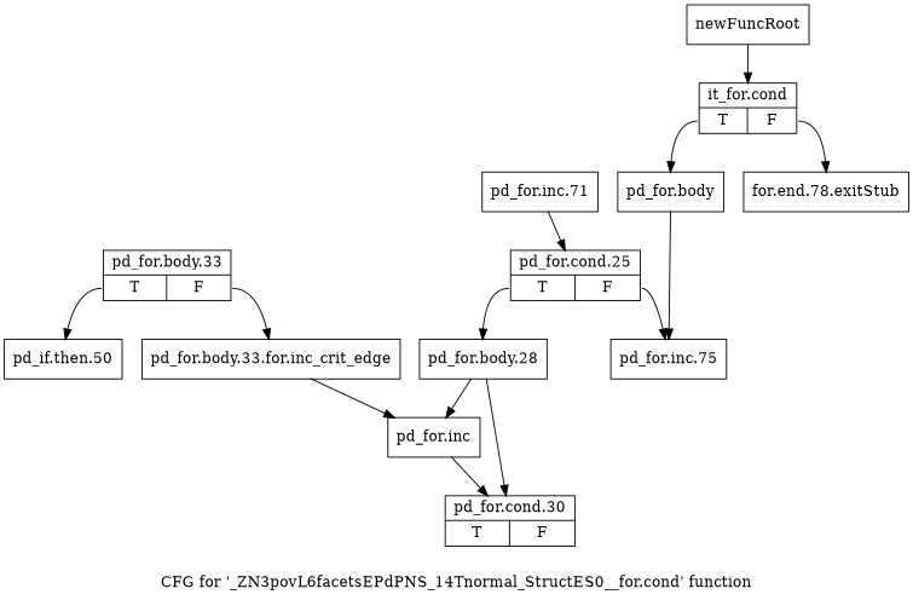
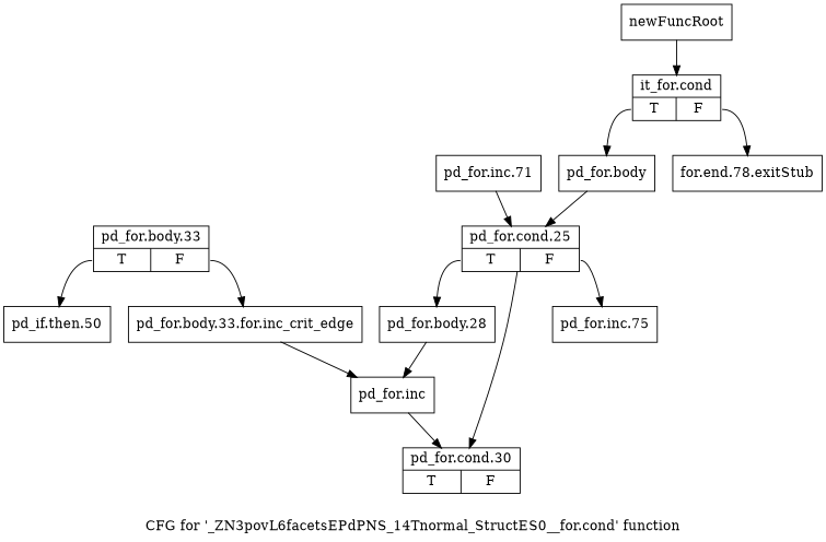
  digraph {
    label="CFG for '_ZN3povL6facetsEPdPNS_14Tnormal_StructES0__for.cond' function"
    node [shape=record]
    n1 [label="{newFuncRoot}"]
    n2 [label="{it_for.cond|{<s0>T|<s1>F}}"]
    n3 [label="{for.end.78.exitStub}"]
    n4 [label="{pd_for.body}"]
    n5 [label="{pd_for.cond.25|{<s0>T|<s1>F}}"]
    n6 [label="{pd_for.body.28}"]
    n7 [label="{pd_for.inc.75}"]
    n8 [label="{pd_for.cond.30|{<s0>T|<s1>F}}"]
    n9 [label="{pd_for.inc}"]
    n10 [label="{pd_for.body.33|{<s0>T|<s1>F}}"]
    n11 [label="{pd_if.then.50}"]
    n12 [label="{pd_for.body.33.for.inc_crit_edge}"]
    n13 [label="{pd_for.inc.71}"]
    n1 -> n2
    n2 -> n3 [tailport=s1]
    n2 -> n4 [tailport=s0]
-   n4 -> n7
+   n4 -> n5
    n5 -> n6 [tailport=s0]
    n5 -> n7 [tailport=s1]
-   n6 -> n8
+   n5 -> n8
    n6 -> n9
    n9 -> n8
    n10 -> n11 [tailport=s0]
    n10 -> n12 [tailport=s1]
    n12 -> n9
    n13 -> n5
  }
